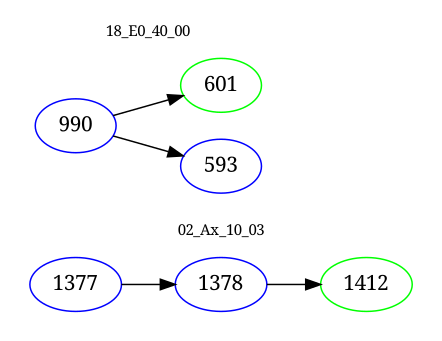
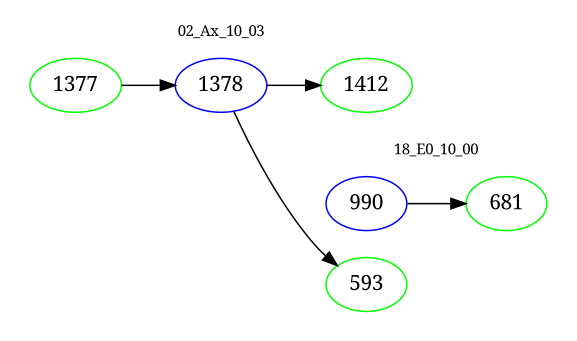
  digraph {
    fontname="Noto Serif"
    rankdir=LR
    node [color=blue fontname="Noto Serif"]
    edge [color=black fontname="Noto Serif"]
-   n1 [label=1377]
+   n1 [color=green label=1377]
    n2 [label=1378]
    n3 [color=green label=1412]
    n4 [label=990]
-   n5 [label=593]
-   n6 [color=green label=601]
+   n5 [color=green label=593]
+   n6 [color=green label=681]
    subgraph cluster_1 {
      color=white
      fontsize=10
      label="02_Ax_10_03"
      n1
      n2
      n3
    }
    subgraph cluster_2 {
      color=white
      fontsize=10
-     label="18_E0_40_00"
+     label="18_E0_10_00"
      n4
      n5
      n6
    }
    n1 -> n2
    n2 -> n3
-   n4 -> n5
+   n2 -> n5
    n4 -> n6
  }
